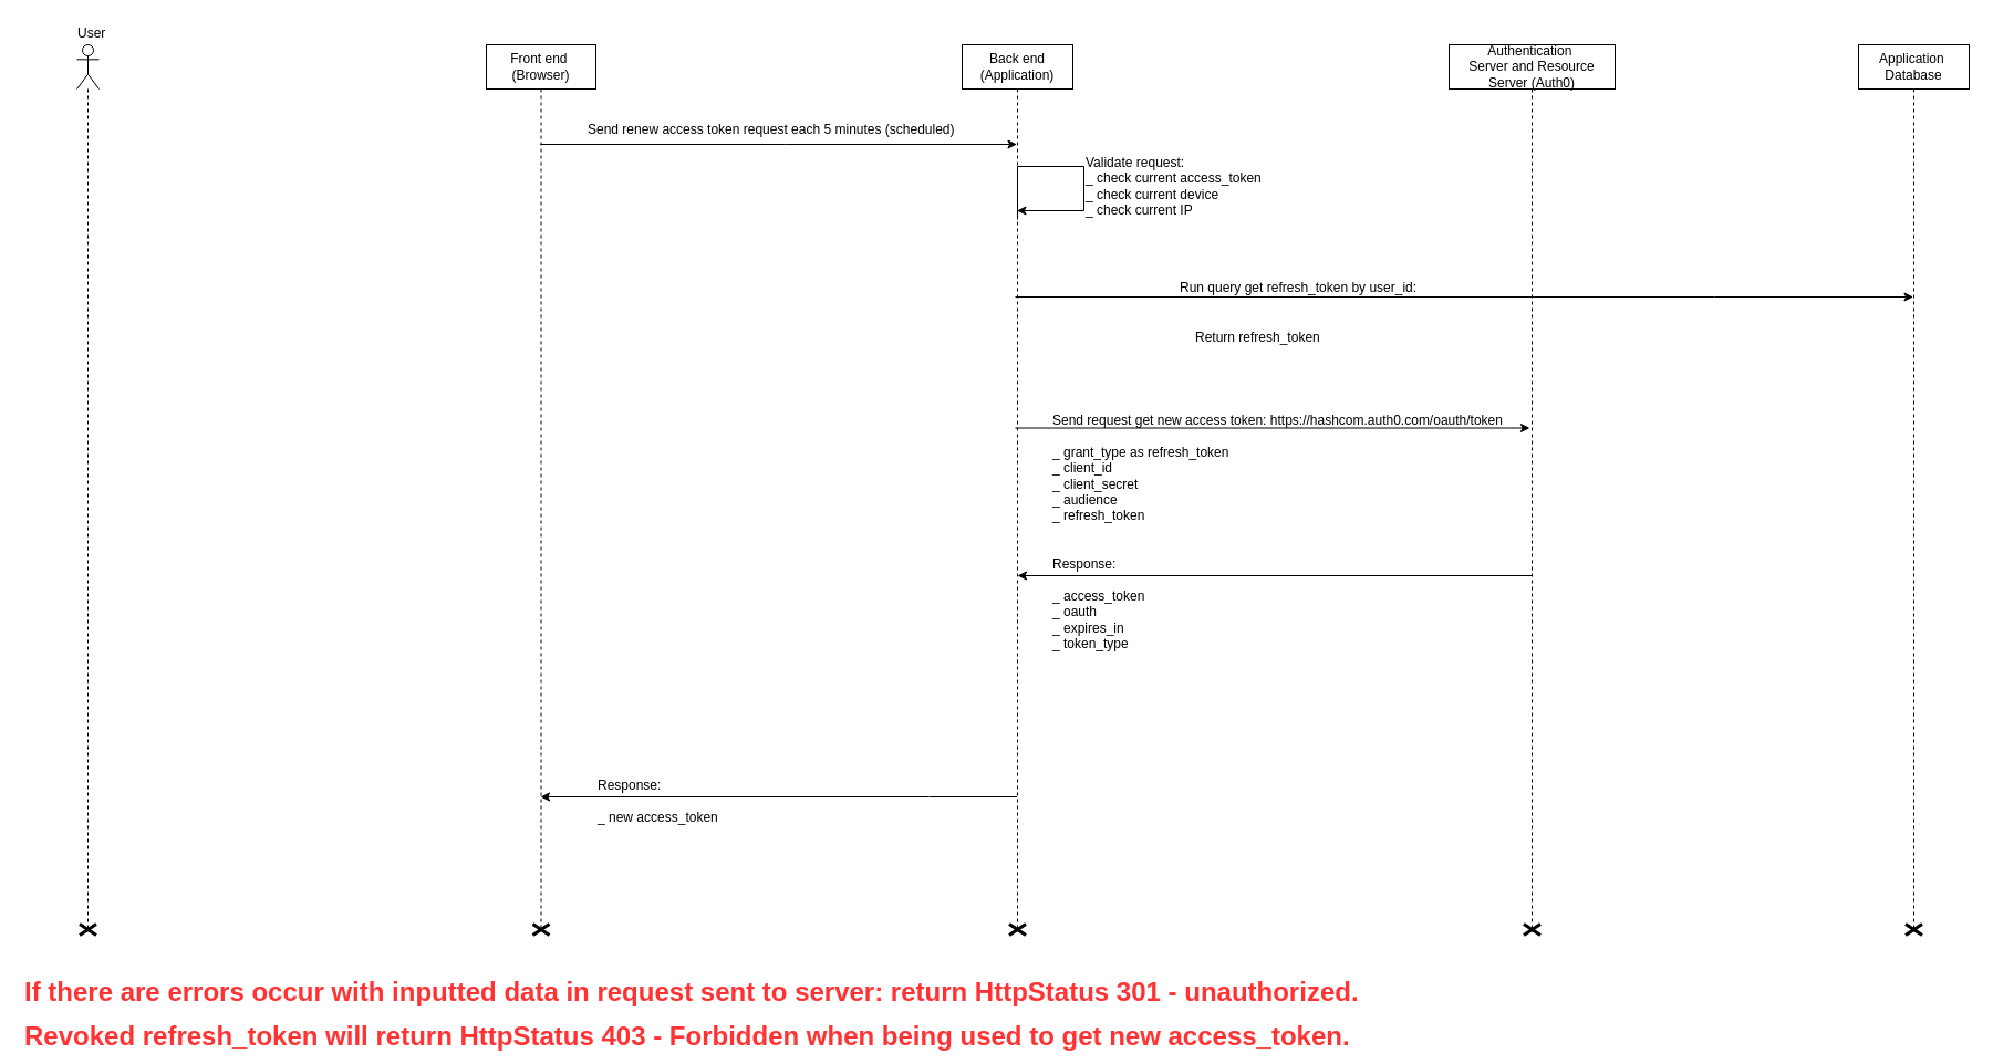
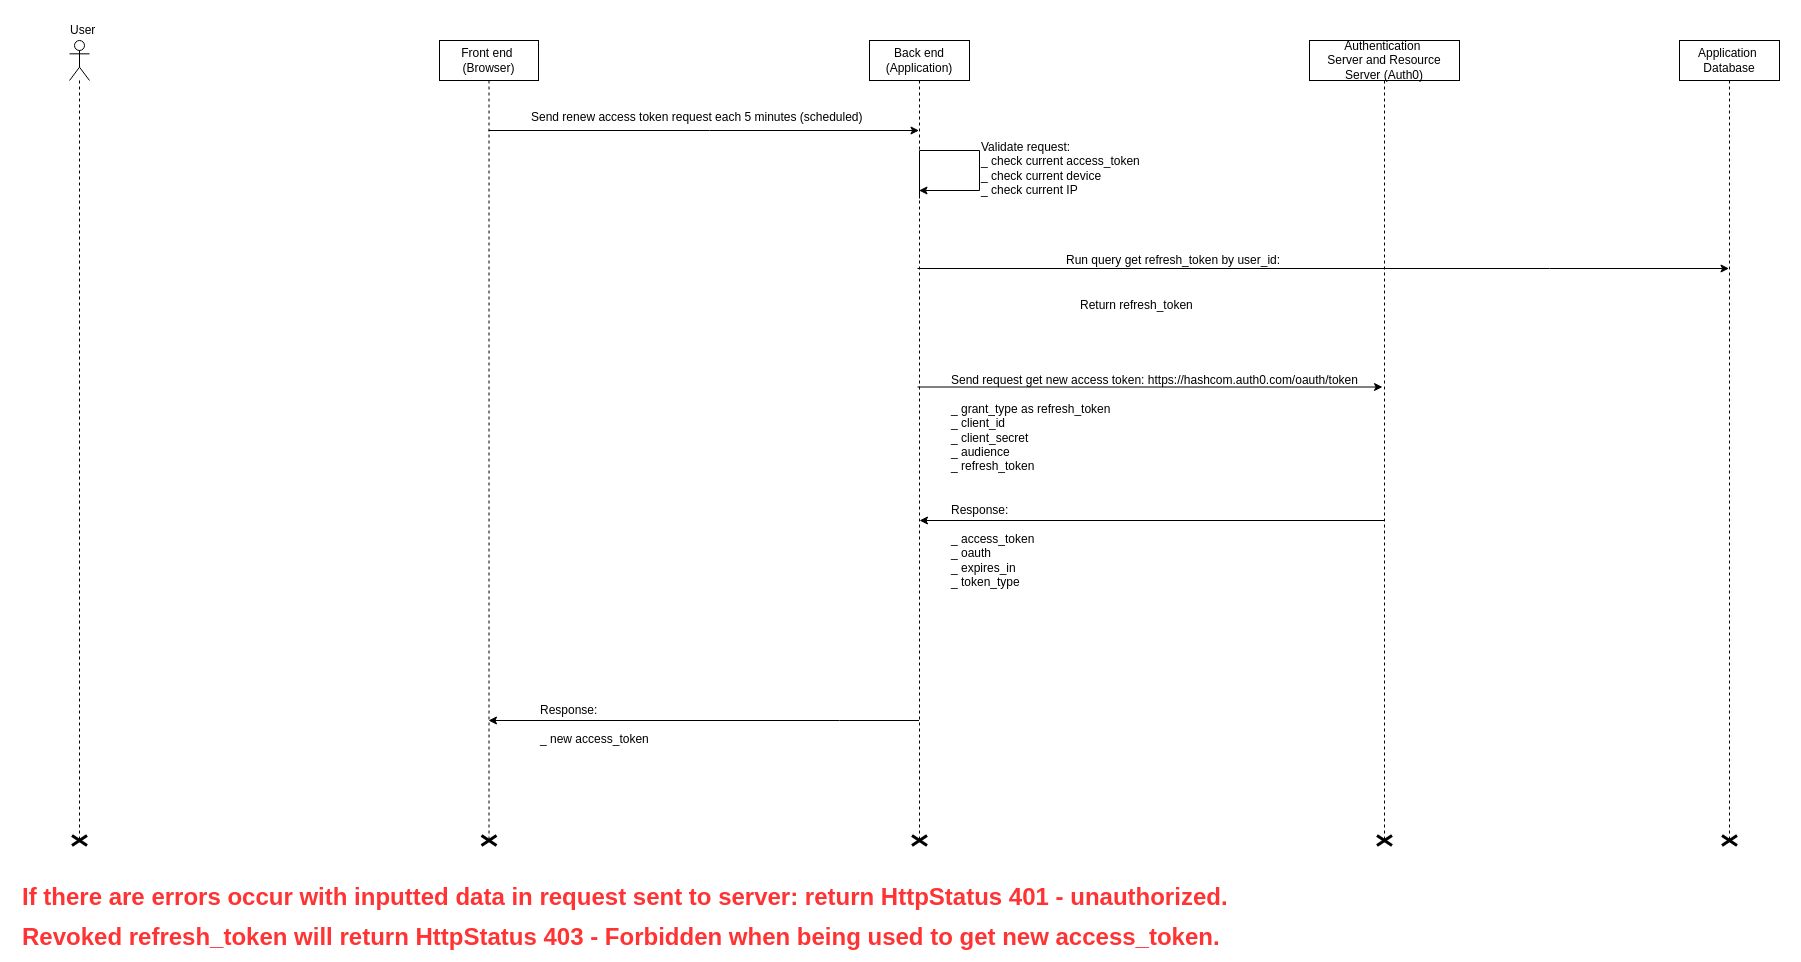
  <mxCell id="0" />
  <mxCell id="1" parent="0" />
  <mxCell id="2" style="edgeStyle=orthogonalEdgeStyle;rounded=0;orthogonalLoop=1;jettySize=auto;html=1;" edge="1" parent="1" source="3" target="6"><mxGeometry relative="1" as="geometry"><Array as="points"><mxPoint x="709" y="130" /><mxPoint x="709" y="130" /></Array></mxGeometry></mxCell>
  <mxCell id="3" value="Front end&amp;nbsp;&lt;br&gt;(Browser)&lt;br&gt;" style="shape=umlLifeline;perimeter=lifelinePerimeter;whiteSpace=wrap;html=1;container=1;collapsible=0;recursiveResize=0;outlineConnect=0;" vertex="1" parent="1"><mxGeometry x="439" y="40" width="99" height="800" as="geometry" /></mxCell>
  <mxCell id="4" value="Authentication&amp;nbsp;&lt;br&gt;Server and Resource Server (Auth0)&lt;br&gt;" style="shape=umlLifeline;perimeter=lifelinePerimeter;whiteSpace=wrap;html=1;container=1;collapsible=0;recursiveResize=0;outlineConnect=0;" vertex="1" parent="1"><mxGeometry x="1309" y="40" width="150" height="800" as="geometry" /></mxCell>
  <mxCell id="5" style="edgeStyle=orthogonalEdgeStyle;rounded=0;orthogonalLoop=1;jettySize=auto;html=1;" edge="1" parent="1" source="6" target="3"><mxGeometry relative="1" as="geometry"><Array as="points"><mxPoint x="839" y="720" /><mxPoint x="839" y="720" /></Array></mxGeometry></mxCell>
  <mxCell id="6" value="Back end&lt;br&gt;(Application)&lt;br&gt;" style="shape=umlLifeline;perimeter=lifelinePerimeter;whiteSpace=wrap;html=1;container=1;collapsible=0;recursiveResize=0;outlineConnect=0;" vertex="1" parent="1"><mxGeometry x="869" y="40" width="100" height="800" as="geometry" /></mxCell>
  <mxCell id="7" value="Send renew access token request each 5 minutes (scheduled)&lt;br&gt;&lt;br&gt;" style="text;html=1;resizable=0;points=[];autosize=1;align=left;verticalAlign=top;spacingTop=-4;" vertex="1" parent="1"><mxGeometry x="529" y="107" width="350" height="30" as="geometry" /></mxCell>
  <mxCell id="8" value="" style="shape=umlLifeline;participant=umlActor;perimeter=lifelinePerimeter;whiteSpace=wrap;html=1;container=1;collapsible=0;recursiveResize=0;verticalAlign=top;spacingTop=36;labelBackgroundColor=#ffffff;outlineConnect=0;" vertex="1" parent="1"><mxGeometry x="69" y="40" width="20" height="800" as="geometry" /></mxCell>
  <mxCell id="9" value="User&amp;nbsp;&lt;br&gt;" style="text;html=1;resizable=0;points=[];autosize=1;align=left;verticalAlign=top;spacingTop=-4;" vertex="1" parent="1"><mxGeometry x="68" y="20" width="40" height="20" as="geometry" /></mxCell>
  <mxCell id="10" value="Validate request:&lt;br&gt;_ check current access_token&lt;br&gt;_ check current device&lt;br&gt;_ check current IP&lt;br&gt;&lt;br&gt;" style="text;html=1;resizable=0;points=[];autosize=1;align=left;verticalAlign=top;spacingTop=-4;" vertex="1" parent="1"><mxGeometry x="979" y="137" width="170" height="70" as="geometry" /></mxCell>
  <mxCell id="11" value="Application&amp;nbsp;&lt;br&gt;Database&lt;br&gt;" style="shape=umlLifeline;perimeter=lifelinePerimeter;whiteSpace=wrap;html=1;container=1;collapsible=0;recursiveResize=0;outlineConnect=0;" vertex="1" parent="1"><mxGeometry x="1679" y="40" width="100" height="800" as="geometry" /></mxCell>
  <mxCell id="12" value="Response:&lt;br&gt;&lt;br&gt;_ new access_token&lt;br&gt;" style="text;html=1;resizable=0;points=[];autosize=1;align=left;verticalAlign=top;spacingTop=-4;" vertex="1" parent="1"><mxGeometry x="538" y="700" width="120" height="40" as="geometry" /></mxCell>
- <mxCell id="13" value="&lt;font style=&quot;font-size: 24px&quot; color=&quot;#ff3333&quot;&gt;If there are errors occur with inputted data in request sent to server: return HttpStatus 301 - unauthorized.&lt;/font&gt;&lt;br&gt;" style="text;html=1;resizable=0;points=[];autosize=1;align=left;verticalAlign=top;spacingTop=-4;fontStyle=1" vertex="1" parent="1"><mxGeometry x="20" y="880" width="1130" height="20" as="geometry" /></mxCell>
+ <mxCell id="13" value="&lt;font style=&quot;font-size: 24px&quot; color=&quot;#ff3333&quot;&gt;If there are errors occur with inputted data in request sent to server: return HttpStatus 401 - unauthorized.&lt;/font&gt;&lt;br&gt;" style="text;html=1;resizable=0;points=[];autosize=1;align=left;verticalAlign=top;spacingTop=-4;fontStyle=1" vertex="1" parent="1"><mxGeometry x="20" y="880" width="1130" height="20" as="geometry" /></mxCell>
  <mxCell id="14" style="edgeStyle=orthogonalEdgeStyle;rounded=0;orthogonalLoop=1;jettySize=auto;html=1;" edge="1" parent="1" target="6"><mxGeometry relative="1" as="geometry"><mxPoint x="919" y="198" as="sourcePoint" /><mxPoint x="969" y="218" as="targetPoint" /><Array as="points"><mxPoint x="919" y="150" /><mxPoint x="979" y="150" /><mxPoint x="979" y="190" /></Array></mxGeometry></mxCell>
  <mxCell id="15" style="edgeStyle=orthogonalEdgeStyle;rounded=0;orthogonalLoop=1;jettySize=auto;html=1;" edge="1" parent="1" target="11"><mxGeometry relative="1" as="geometry"><Array as="points"><mxPoint x="1549" y="268" /><mxPoint x="1549" y="268" /></Array><mxPoint x="917" y="268" as="sourcePoint" /><mxPoint x="1382" y="268" as="targetPoint" /></mxGeometry></mxCell>
  <mxCell id="16" value="&lt;span&gt;Run query get refresh_token by user_id:&lt;br&gt;&lt;/span&gt;&lt;br&gt;" style="text;html=1;resizable=0;points=[];autosize=1;align=left;verticalAlign=top;spacingTop=-4;" vertex="1" parent="1"><mxGeometry x="1064" y="250" width="230" height="30" as="geometry" /></mxCell>
  <mxCell id="17" style="edgeStyle=orthogonalEdgeStyle;rounded=0;orthogonalLoop=1;jettySize=auto;html=1;" edge="1" parent="1"><mxGeometry relative="1" as="geometry"><Array as="points"><mxPoint x="1147.5" y="386.5" /><mxPoint x="1147.5" y="386.5" /></Array><mxPoint x="917" y="386.5" as="sourcePoint" /><mxPoint x="1382" y="386.5" as="targetPoint" /></mxGeometry></mxCell>
  <mxCell id="18" value="Send request get new access token:&amp;nbsp;&lt;span&gt;https://hashcom.auth0.com/oauth/token&lt;br&gt;&lt;/span&gt;&lt;br&gt;_ grant_type as refresh_token&lt;br&gt;_ client_id&lt;br&gt;_ client_secret&lt;br&gt;_ audience&lt;br&gt;_&amp;nbsp;&lt;span&gt;refresh_token&lt;/span&gt;&lt;br&gt;" style="text;html=1;resizable=0;points=[];autosize=1;align=left;verticalAlign=top;spacingTop=-4;" vertex="1" parent="1"><mxGeometry x="949" y="370" width="420" height="100" as="geometry" /></mxCell>
  <mxCell id="19" style="edgeStyle=orthogonalEdgeStyle;rounded=0;orthogonalLoop=1;jettySize=auto;html=1;" edge="1" parent="1"><mxGeometry relative="1" as="geometry"><Array as="points"><mxPoint x="1139.5" y="520" /><mxPoint x="1139.5" y="520" /></Array><mxPoint x="1384" y="520" as="sourcePoint" /><mxPoint x="919" y="520" as="targetPoint" /></mxGeometry></mxCell>
  <mxCell id="20" value="Response:&lt;br&gt;&lt;br&gt;_&amp;nbsp;access_token&lt;br&gt;_ oauth&lt;br&gt;_ expires_in&lt;br&gt;_ token_type&lt;br&gt;" style="text;html=1;resizable=0;points=[];autosize=1;align=left;verticalAlign=top;spacingTop=-4;" vertex="1" parent="1"><mxGeometry x="949" y="500" width="100" height="90" as="geometry" /></mxCell>
  <mxCell id="21" value="&lt;font color=&quot;#ff3333&quot;&gt;&lt;span style=&quot;font-size: 24px&quot;&gt;Revoked refresh_token will return HttpStatus 403 - Forbidden when being used to get new access_token.&lt;/span&gt;&lt;/font&gt;" style="text;html=1;resizable=0;points=[];autosize=1;align=left;verticalAlign=top;spacingTop=-4;fontStyle=1" vertex="1" parent="1"><mxGeometry x="20" y="920" width="1130" height="20" as="geometry" /></mxCell>
  <mxCell id="22" value="" style="shape=umlDestroy;whiteSpace=wrap;html=1;strokeWidth=3;" vertex="1" parent="1"><mxGeometry x="1376.5" y="835" width="15" height="10" as="geometry" /></mxCell>
  <mxCell id="23" value="" style="shape=umlDestroy;whiteSpace=wrap;html=1;strokeWidth=3;" vertex="1" parent="1"><mxGeometry x="71.5" y="835" width="15" height="10" as="geometry" /></mxCell>
  <mxCell id="24" value="" style="shape=umlDestroy;whiteSpace=wrap;html=1;strokeWidth=3;" vertex="1" parent="1"><mxGeometry x="481" y="835" width="15" height="10" as="geometry" /></mxCell>
  <mxCell id="25" value="" style="shape=umlDestroy;whiteSpace=wrap;html=1;strokeWidth=3;" vertex="1" parent="1"><mxGeometry x="911.5" y="835" width="15" height="10" as="geometry" /></mxCell>
  <mxCell id="26" value="" style="shape=umlDestroy;whiteSpace=wrap;html=1;strokeWidth=3;" vertex="1" parent="1"><mxGeometry x="1721.5" y="835" width="15" height="10" as="geometry" /></mxCell>
  <mxCell id="27" value="Return refresh_token" style="text;html=1;resizable=0;points=[];autosize=1;align=left;verticalAlign=top;spacingTop=-4;" vertex="1" parent="1"><mxGeometry x="1078" y="295" width="130" height="20" as="geometry" /></mxCell>
